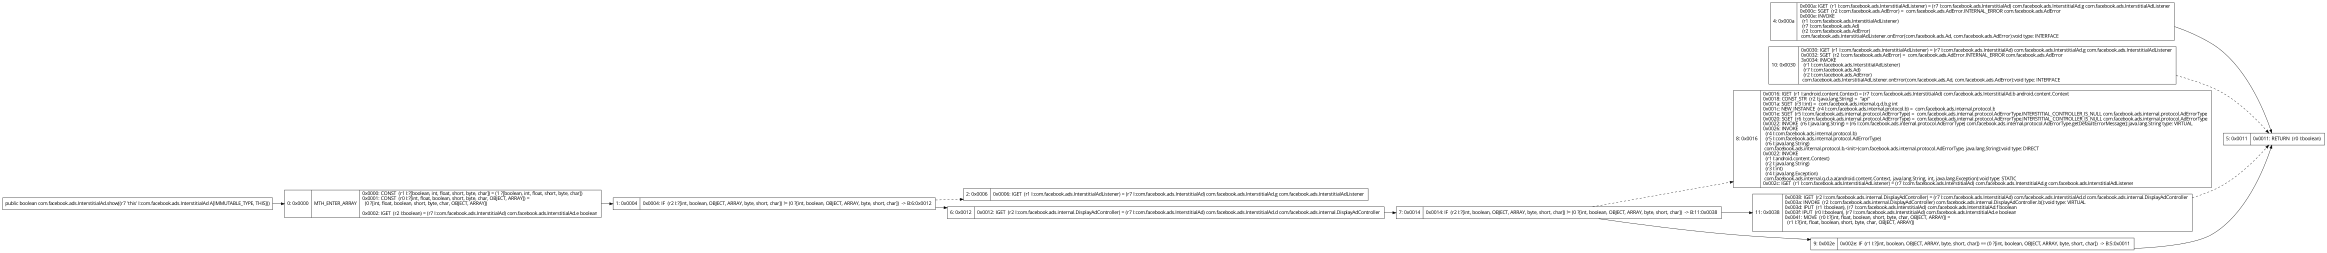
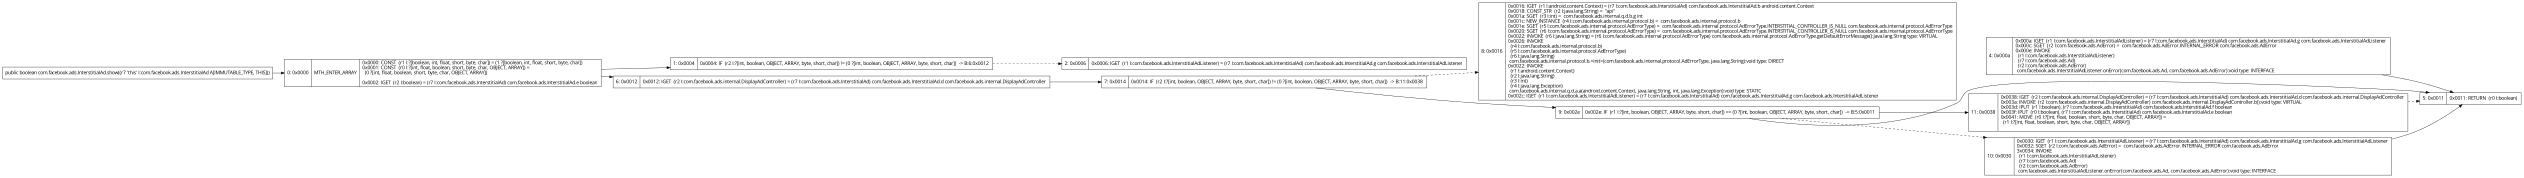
  digraph {
    fontname="Open Sans"
    rankdir=LR
    node [fontname="Open Sans" shape=record]
    edge [fontname="Open Sans"]
    n1 [label="{0\:\ 0x0000|MTH_ENTER_ARRAY\l|0x0000: CONST  (r1 I:?[boolean, int, float, short, byte, char]) = (1 ?[boolean, int, float, short, byte, char]) \l0x0001: CONST  (r0 I:?[int, float, boolean, short, byte, char, OBJECT, ARRAY]) = \l  (0 ?[int, float, boolean, short, byte, char, OBJECT, ARRAY])\l \l0x0002: IGET  (r2 I:boolean) = (r7 I:com.facebook.ads.InterstitialAd) com.facebook.ads.InterstitialAd.e boolean \l}"]
    n2 [label="{1\:\ 0x0004|0x0004: IF  (r2 I:?[int, boolean, OBJECT, ARRAY, byte, short, char]) != (0 ?[int, boolean, OBJECT, ARRAY, byte, short, char])  \-\> B:6:0x0012 \l}"]
    n3 [label="{2\:\ 0x0006|0x0006: IGET  (r1 I:com.facebook.ads.InterstitialAdListener) = (r7 I:com.facebook.ads.InterstitialAd) com.facebook.ads.InterstitialAd.g com.facebook.ads.InterstitialAdListener \l}"]
    n4 [label="{6\:\ 0x0012|0x0012: IGET  (r2 I:com.facebook.ads.internal.DisplayAdController) = (r7 I:com.facebook.ads.InterstitialAd) com.facebook.ads.InterstitialAd.d com.facebook.ads.internal.DisplayAdController \l}"]
    n5 [label="{7\:\ 0x0014|0x0014: IF  (r2 I:?[int, boolean, OBJECT, ARRAY, byte, short, char]) != (0 ?[int, boolean, OBJECT, ARRAY, byte, short, char])  \-\> B:11:0x0038 \l}"]
    n6 [label="{4\:\ 0x000a|0x000a: IGET  (r1 I:com.facebook.ads.InterstitialAdListener) = (r7 I:com.facebook.ads.InterstitialAd) com.facebook.ads.InterstitialAd.g com.facebook.ads.InterstitialAdListener \l0x000c: SGET  (r2 I:com.facebook.ads.AdError) =  com.facebook.ads.AdError.INTERNAL_ERROR com.facebook.ads.AdError \l0x000e: INVOKE  \l  (r1 I:com.facebook.ads.InterstitialAdListener)\l  (r7 I:com.facebook.ads.Ad)\l  (r2 I:com.facebook.ads.AdError)\l com.facebook.ads.InterstitialAdListener.onError(com.facebook.ads.Ad, com.facebook.ads.AdError):void type: INTERFACE \l}"]
    n7 [label="{5\:\ 0x0011|0x0011: RETURN  (r0 I:boolean) \l}"]
    n8 [label="{8\:\ 0x0016|0x0016: IGET  (r1 I:android.content.Context) = (r7 I:com.facebook.ads.InterstitialAd) com.facebook.ads.InterstitialAd.b android.content.Context \l0x0018: CONST_STR  (r2 I:java.lang.String) =  \"api\" \l0x001a: SGET  (r3 I:int) =  com.facebook.ads.internal.q.d.b.g int \l0x001c: NEW_INSTANCE  (r4 I:com.facebook.ads.internal.protocol.b) =  com.facebook.ads.internal.protocol.b \l0x001e: SGET  (r5 I:com.facebook.ads.internal.protocol.AdErrorType) =  com.facebook.ads.internal.protocol.AdErrorType.INTERSTITIAL_CONTROLLER_IS_NULL com.facebook.ads.internal.protocol.AdErrorType \l0x0020: SGET  (r6 I:com.facebook.ads.internal.protocol.AdErrorType) =  com.facebook.ads.internal.protocol.AdErrorType.INTERSTITIAL_CONTROLLER_IS_NULL com.facebook.ads.internal.protocol.AdErrorType \l0x0022: INVOKE  (r6 I:java.lang.String) = (r6 I:com.facebook.ads.internal.protocol.AdErrorType) com.facebook.ads.internal.protocol.AdErrorType.getDefaultErrorMessage():java.lang.String type: VIRTUAL \l0x0026: INVOKE  \l  (r4 I:com.facebook.ads.internal.protocol.b)\l  (r5 I:com.facebook.ads.internal.protocol.AdErrorType)\l  (r6 I:java.lang.String)\l com.facebook.ads.internal.protocol.b.\<init\>(com.facebook.ads.internal.protocol.AdErrorType, java.lang.String):void type: DIRECT \l0x0022: INVOKE  \l  (r1 I:android.content.Context)\l  (r2 I:java.lang.String)\l  (r3 I:int)\l  (r4 I:java.lang.Exception)\l com.facebook.ads.internal.q.d.a.a(android.content.Context, java.lang.String, int, java.lang.Exception):void type: STATIC \l0x002c: IGET  (r1 I:com.facebook.ads.InterstitialAdListener) = (r7 I:com.facebook.ads.InterstitialAd) com.facebook.ads.InterstitialAd.g com.facebook.ads.InterstitialAdListener \l}"]
    n9 [label="{11\:\ 0x0038|0x0038: IGET  (r2 I:com.facebook.ads.internal.DisplayAdController) = (r7 I:com.facebook.ads.InterstitialAd) com.facebook.ads.InterstitialAd.d com.facebook.ads.internal.DisplayAdController \l0x003a: INVOKE  (r2 I:com.facebook.ads.internal.DisplayAdController) com.facebook.ads.internal.DisplayAdController.b():void type: VIRTUAL \l0x003d: IPUT  (r1 I:boolean), (r7 I:com.facebook.ads.InterstitialAd) com.facebook.ads.InterstitialAd.f boolean \l0x003f: IPUT  (r0 I:boolean), (r7 I:com.facebook.ads.InterstitialAd) com.facebook.ads.InterstitialAd.e boolean \l0x0041: MOVE  (r0 I:?[int, float, boolean, short, byte, char, OBJECT, ARRAY]) = \l  (r1 I:?[int, float, boolean, short, byte, char, OBJECT, ARRAY])\l \l}"]
    n10 [label="{9\:\ 0x002e|0x002e: IF  (r1 I:?[int, boolean, OBJECT, ARRAY, byte, short, char]) == (0 ?[int, boolean, OBJECT, ARRAY, byte, short, char])  \-\> B:5:0x0011 \l}"]
    n11 [label="{10\:\ 0x0030|0x0030: IGET  (r1 I:com.facebook.ads.InterstitialAdListener) = (r7 I:com.facebook.ads.InterstitialAd) com.facebook.ads.InterstitialAd.g com.facebook.ads.InterstitialAdListener \l0x0032: SGET  (r2 I:com.facebook.ads.AdError) =  com.facebook.ads.AdError.INTERNAL_ERROR com.facebook.ads.AdError \l3x0034: INVOKE  \l  (r1 I:com.facebook.ads.InterstitialAdListener)\l  (r7 I:com.facebook.ads.Ad)\l  (r2 I:com.facebook.ads.AdError)\l com.facebook.ads.InterstitialAdListener.onError(com.facebook.ads.Ad, com.facebook.ads.AdError):void type: INTERFACE \l}"]
    n12 [label="{public boolean com.facebook.ads.InterstitialAd.show((r7 'this' I:com.facebook.ads.InterstitialAd A[IMMUTABLE_TYPE, THIS])) }"]
    n1 -> n2
    n2 -> n3 [style=dashed]
-   n2 -> n4
+   n1 -> n4
    n4 -> n5
    n5 -> n8 [style=dashed]
-   n5 -> n9
+   n10 -> n9
    n5 -> n10
    n6 -> n7
    n9 -> n7 [style=dashed]
    n10 -> n7
-   n11 -> n7 [style=dashed]
+   n10 -> n11 [style=dashed]
+   n11 -> n7
    n12 -> n1
  }
